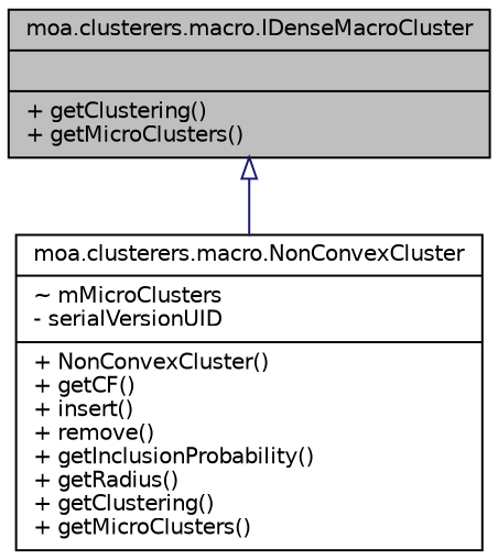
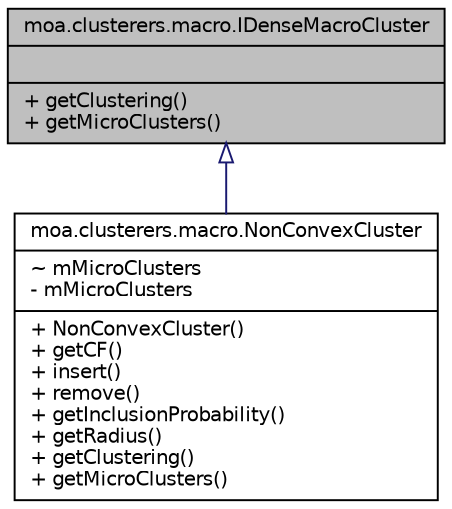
  digraph {
    node [color=black fontname=Helvetica fontsize=10 shape=record style=filled]
    n1 [fillcolor=grey75 fontcolor=black height=0.2 label="{moa.clusterers.macro.IDenseMacroCluster\n||+ getClustering()\l+ getMicroClusters()\l}" width=0.4]
-   n2 [fillcolor=white height=0.2 label="{moa.clusterers.macro.NonConvexCluster\n|~ mMicroClusters\l- serialVersionUID\l|+ NonConvexCluster()\l+ getCF()\l+ insert()\l+ remove()\l+ getInclusionProbability()\l+ getRadius()\l+ getClustering()\l+ getMicroClusters()\l}" width=0.4]
+   n2 [fillcolor=white height=0.2 label="{moa.clusterers.macro.NonConvexCluster\n|~ mMicroClusters\l- mMicroClusters\l|+ NonConvexCluster()\l+ getCF()\l+ insert()\l+ remove()\l+ getInclusionProbability()\l+ getRadius()\l+ getClustering()\l+ getMicroClusters()\l}" width=0.4]
    n1 -> n2 [arrowtail=empty color=midnightblue dir=back fontname=Helvetica fontsize=10 labelfontname=Helvetica labelfontsize=10 style=solid]
  }
